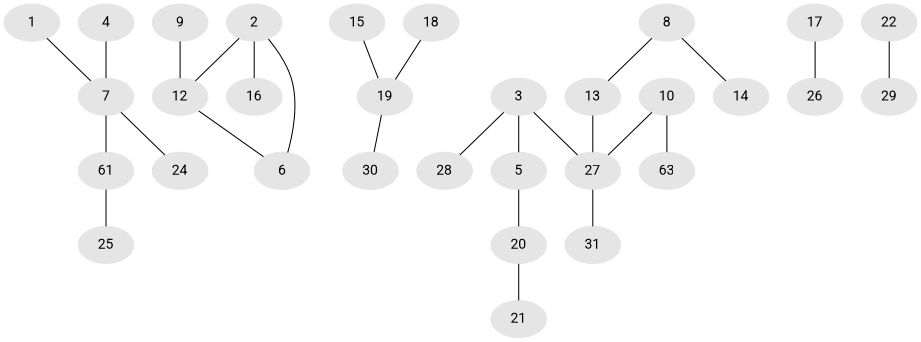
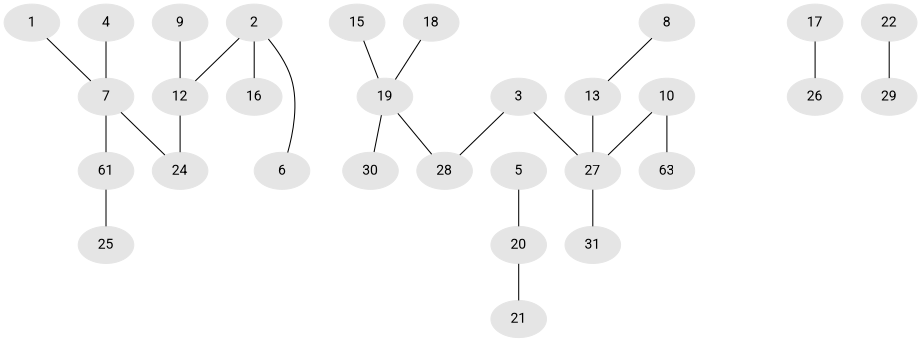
  graph {
    fontname=Roboto
    node [color=gray90 fontname=Roboto style=filled]
    edge [fontname=Roboto weight=1.0]
    1
    7
    n3 [label=61]
    24
    2
    6
    12
    16
    19
    30
    28
    3
    5
    27
    20
    31
    4
    21
    25
    8
    13
-   14
    9
    10
    n25 [label=63]
    15
    17
    26
    18
    22
    29
    1 -- 7
    7 -- n3
    7 -- 24
    n3 -- 25
    2 -- 6
    2 -- 12
    2 -- 16
-   12 -- 6
+   12 -- 24
    19 -- 30
+   19 -- 28
    3 -- 28
-   3 -- 5
    3 -- 27
    5 -- 20
    27 -- 31
    20 -- 21
    4 -- 7
    8 -- 13
-   8 -- 14
    13 -- 27
    9 -- 12
    10 -- 27
    10 -- n25
    15 -- 19
    17 -- 26
    18 -- 19
    22 -- 29
  }
